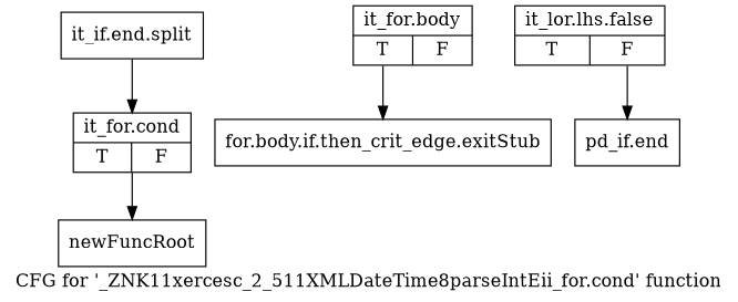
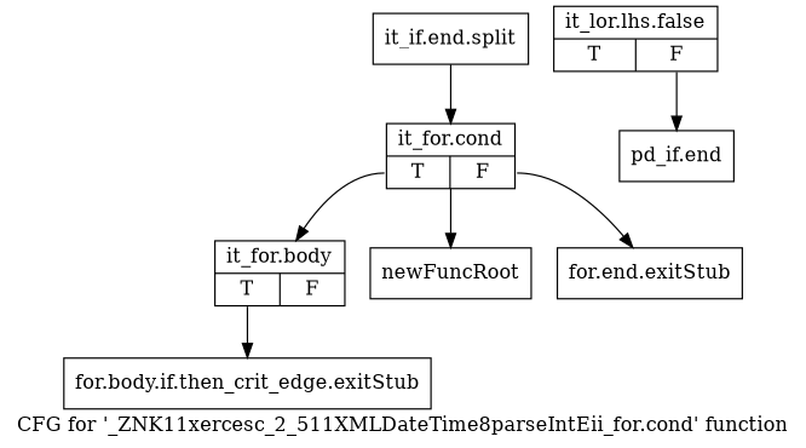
  digraph {
    fontname="DejaVu Serif"
    label="CFG for '_ZNK11xercesc_2_511XMLDateTime8parseIntEii_for.cond' function"
    node [fontname="DejaVu Serif" shape=record]
    edge [fontname="DejaVu Serif"]
    n1 [label="{newFuncRoot}"]
    n2 [label="{it_for.cond|{<s0>T|<s1>F}}"]
+   n3 [label="{for.end.exitStub}"]
    n4 [label="{it_for.body|{<s0>T|<s1>F}}"]
    n5 [label="{for.body.if.then_crit_edge.exitStub}"]
    n6 [label="{it_lor.lhs.false|{<s0>T|<s1>F}}"]
    n7 [label="{pd_if.end}"]
    n8 [label="{it_if.end.split}"]
    n2 -> n1
+   n2 -> n3 [tailport=s1]
+   n2 -> n4 [tailport=s0]
    n4 -> n5 [tailport=s0]
    n6 -> n7 [tailport=s1]
    n8 -> n2
  }
